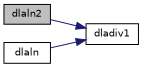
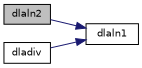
  digraph {
    rankdir=LR
    node [color=black fillcolor=white fontname=Helvetica fontsize=10 shape=record style=filled]
    edge [color=midnightblue fontname=Helvetica fontsize=10 labelfontname=Helvetica labelfontsize=10 style=solid]
    n1 [fillcolor=grey75 fontcolor=black height=0.2 label=dlaln2 width=0.4]
-   n2 [height=0.2 label=dladiv1 width=0.4]
-   n3 [height=0.2 label=dlaln width=0.4]
+   n2 [height=0.2 label=dlaln1 width=0.4]
+   n3 [height=0.2 label=dladiv width=0.4]
    n1 -> n2
    n3 -> n2
  }
